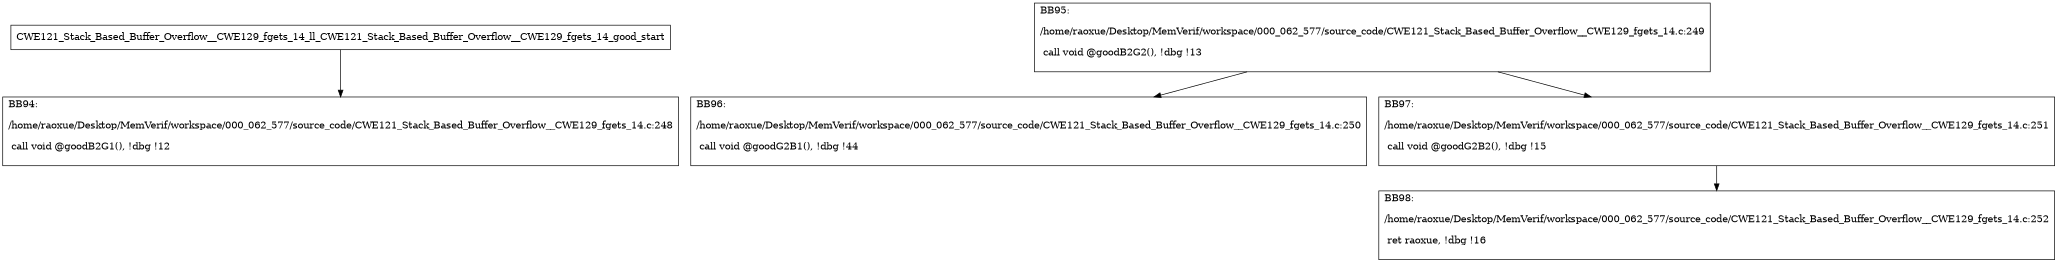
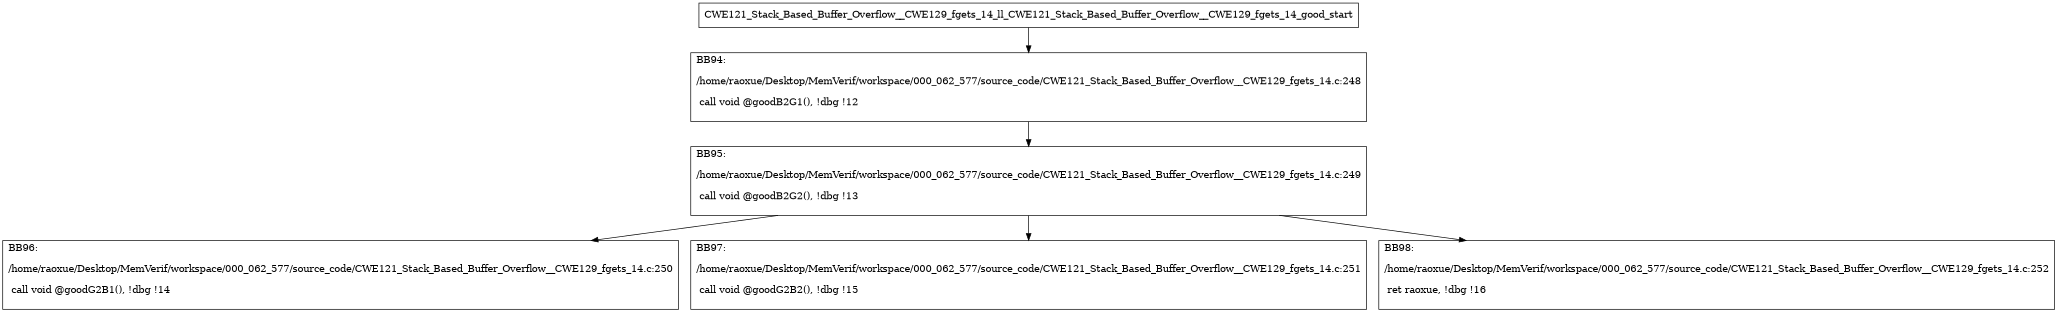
  digraph {
    fontname="DejaVu Serif"
    node [fontname="DejaVu Serif" shape=record]
    edge [fontname="DejaVu Serif"]
    n1 [label="{CWE121_Stack_Based_Buffer_Overflow__CWE129_fgets_14_ll_CWE121_Stack_Based_Buffer_Overflow__CWE129_fgets_14_good_start}"]
    n2 [label="{BB94:\l\l/home/raoxue/Desktop/MemVerif/workspace/000_062_577/source_code/CWE121_Stack_Based_Buffer_Overflow__CWE129_fgets_14.c:248\l\n  call void @goodB2G1(), !dbg !12\l\n}"]
    n3 [label="{BB95:\l\l/home/raoxue/Desktop/MemVerif/workspace/000_062_577/source_code/CWE121_Stack_Based_Buffer_Overflow__CWE129_fgets_14.c:249\l\n  call void @goodB2G2(), !dbg !13\l\n}"]
-   n4 [label="{BB96:\l\l/home/raoxue/Desktop/MemVerif/workspace/000_062_577/source_code/CWE121_Stack_Based_Buffer_Overflow__CWE129_fgets_14.c:250\l\n  call void @goodG2B1(), !dbg !44\l\n}"]
+   n4 [label="{BB96:\l\l/home/raoxue/Desktop/MemVerif/workspace/000_062_577/source_code/CWE121_Stack_Based_Buffer_Overflow__CWE129_fgets_14.c:250\l\n  call void @goodG2B1(), !dbg !14\l\n}"]
    n5 [label="{BB97:\l\l/home/raoxue/Desktop/MemVerif/workspace/000_062_577/source_code/CWE121_Stack_Based_Buffer_Overflow__CWE129_fgets_14.c:251\l\n  call void @goodG2B2(), !dbg !15\l\n}"]
    n6 [label="{BB98:\l\l/home/raoxue/Desktop/MemVerif/workspace/000_062_577/source_code/CWE121_Stack_Based_Buffer_Overflow__CWE129_fgets_14.c:252\l\n  ret raoxue, !dbg !16\l\n}"]
    n1 -> n2
+   n2 -> n3
    n3 -> n4
    n3 -> n5
-   n5 -> n6
+   n3 -> n6
  }
